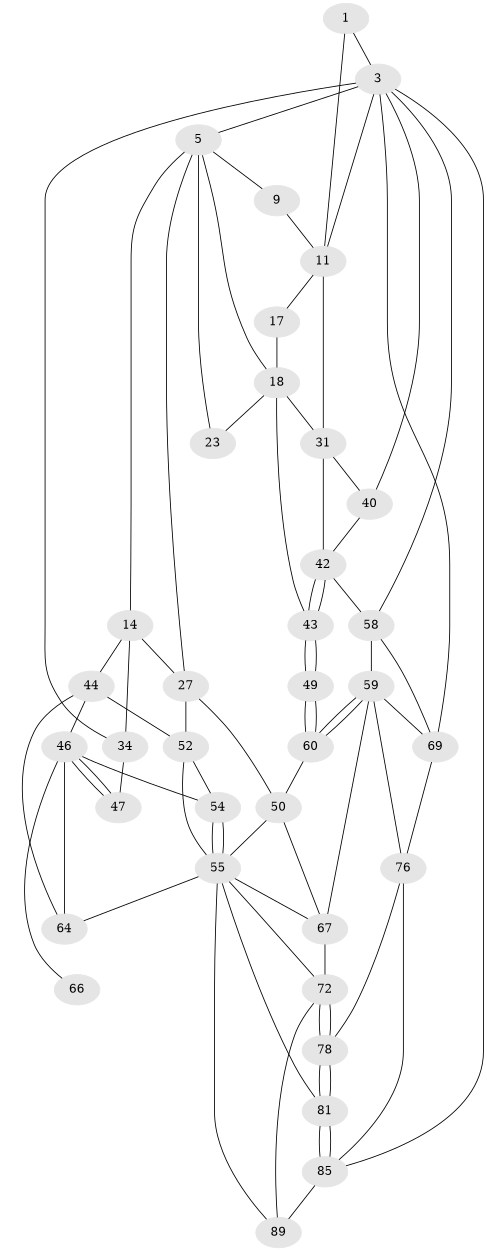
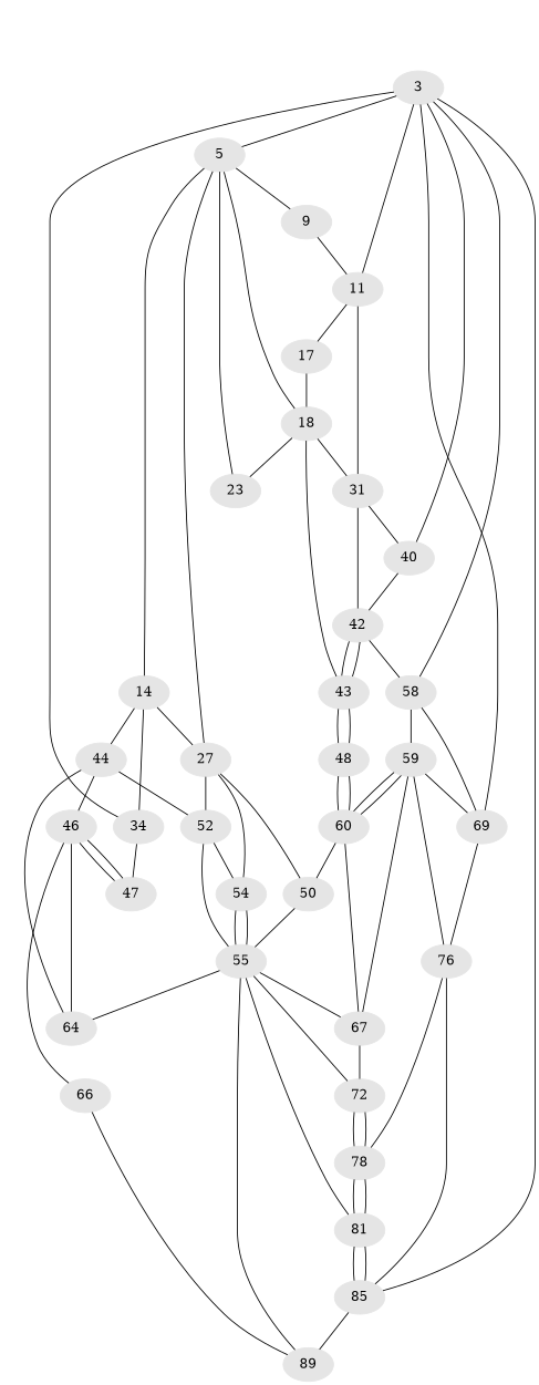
  graph {
    node [color=gray90 style=filled]
-   1 [super="+2"]
    3 [super="+68+24+4"]
    11 [super="+25+12"]
    5 [super="+6+16"]
    34 [super="+35"]
    40
    58 [super="+61"]
    69 [super="+79"]
    85 [super="+86"]
    17
    31 [super="+37+32"]
    9
    14 [super="+15+29"]
    18 [super="+21"]
    23
    27 [super="+51+28"]
    47
    42 [super="+48"]
    59 [super="+73"]
    89 [super="+90"]
    66
    76 [super="+77+80"]
    44 [super="+45"]
    43
    50
    52 [super="+53"]
    54
    46 [super="+65"]
    64
-   49
+   49 [label=48]
    55 [super="+57+56"]
    60
    67 [super="+71"]
    72
    81 [super="+82"]
    78
-   1 -- 3
-   1 -- 11
    3 -- 11
    3 -- 5
    3 -- 34
    3 -- 40
    3 -- 58
    3 -- 69
    3 -- 85
    11 -- 17
    11 -- 31
    5 -- 9
    5 -- 14 [weight=2]
    5 -- 18
    5 -- 23 [weight=2]
    5 -- 27
    34 -- 47 [weight=2]
    40 -- 42
    58 -- 69
    58 -- 59 [weight=2]
    69 -- 76
    85 -- 89 [weight=2]
    17 -- 18 [weight=2]
    31 -- 40
    31 -- 42
    9 -- 11
    14 -- 34
    14 -- 27
    14 -- 44
    18 -- 31
    18 -- 23
    18 -- 43
    27 -- 50
    27 -- 52
-   46 -- 54
+   27 -- 54
    42 -- 58
    42 -- 43
    42 -- 43
    59 -- 69
    59 -- 76
    59 -- 60
    59 -- 60
    59 -- 67
-   72 -- 89
+   66 -- 89
    76 -- 85
    76 -- 78
    44 -- 52
    44 -- 46
    44 -- 64
    43 -- 49
    43 -- 49
    50 -- 55
    52 -- 54
    52 -- 55
    54 -- 55
    54 -- 55
    46 -- 47
    46 -- 47
    46 -- 66
    46 -- 64
    49 -- 60
    49 -- 60
    55 -- 89
    55 -- 64
    55 -- 67
    55 -- 72
    55 -- 81
    60 -- 50
-   50 -- 67
+   60 -- 67
    67 -- 72
    72 -- 78
    72 -- 78
    81 -- 85 [weight=2]
    81 -- 85
    78 -- 81
    78 -- 81
  }
